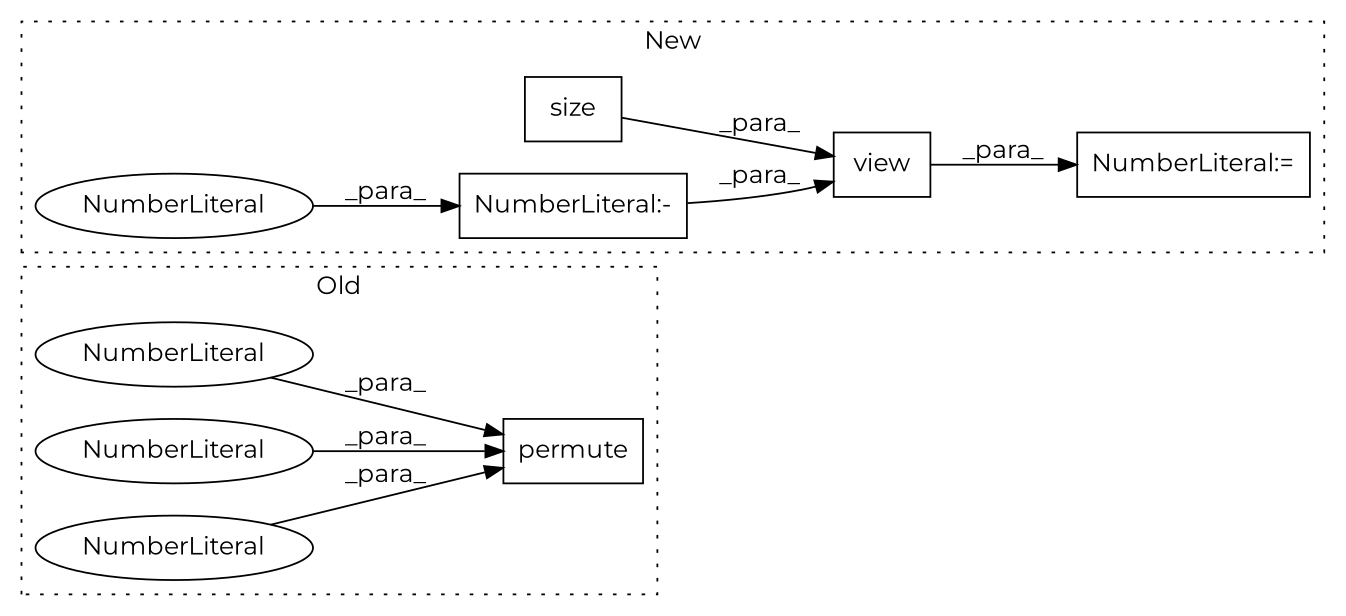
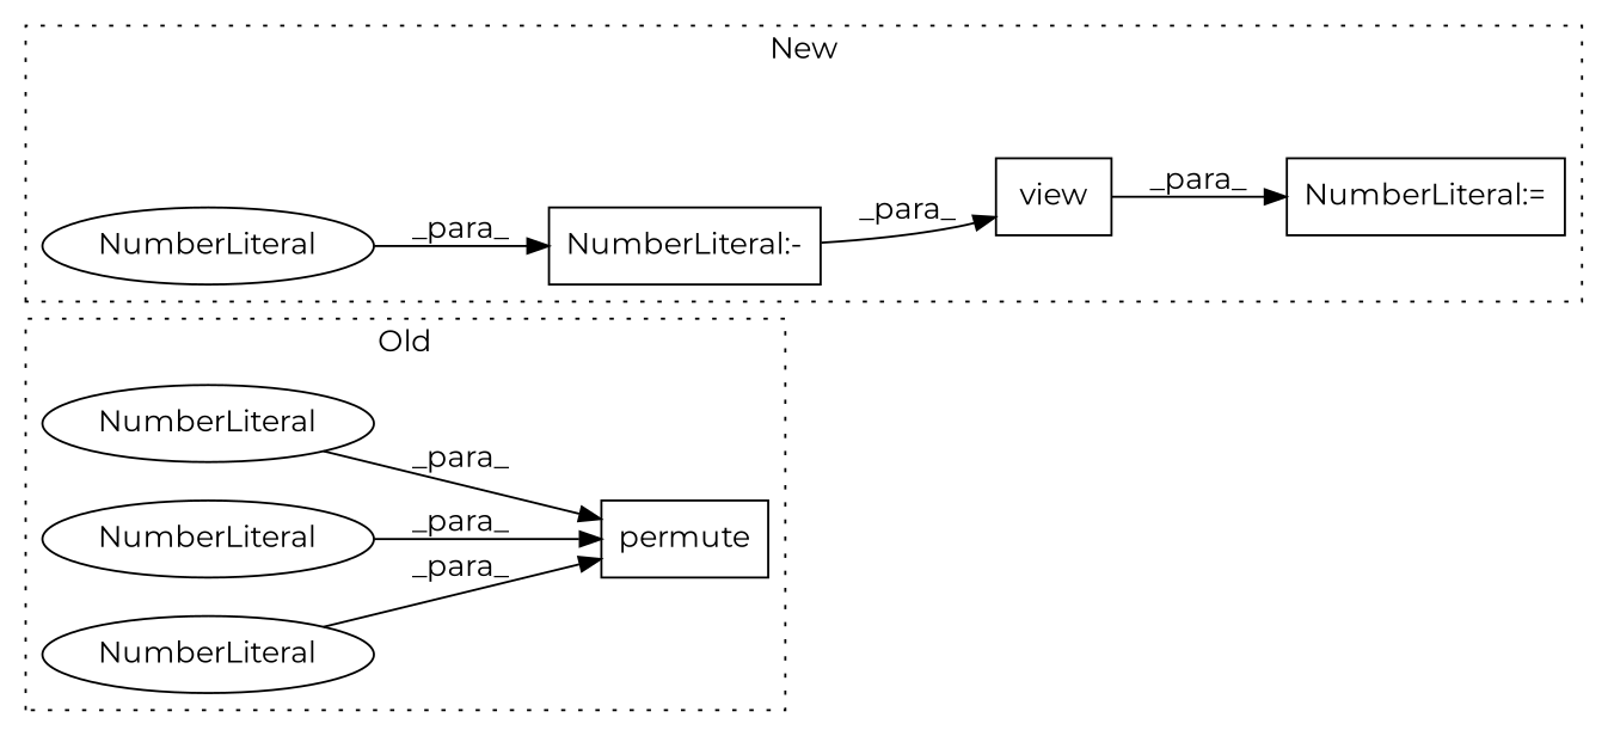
  digraph {
    fontname=Montserrat
    rankdir=LR
    node [a=34 fontname=Montserrat l=1 shape=box]
    edge [fontname=Montserrat]
    n1 [a=32 l="8,1" label=permute s="1936,1951"]
    n2 [label=NumberLiteral s=1946 shape=ellipse]
    n3 [label=NumberLiteral s=1948 shape=ellipse]
    n4 [label=NumberLiteral s=1950 shape=ellipse]
-   n5 [a=32 l="5,1" label=size s="2134,2141"]
    n6 [a=7 label="NumberLiteral:=" s=2112]
    n7 [a=32 l="5,1" label=view s="2120,2152"]
    n8 [a=38 label="NumberLiteral:-" s=2143]
    n9 [label=NumberLiteral s=2144 shape=ellipse]
    subgraph cluster_1 {
      label=Old
      style=dotted
      n1
      n2
      n3
      n4
    }
    subgraph cluster_2 {
      label=New
      style=dotted
-     n5
      n6
      n7
      n8
      n9
    }
    n2 -> n1 [label=_para_]
    n3 -> n1 [label=_para_]
    n4 -> n1 [label=_para_]
-   n5 -> n7 [label=_para_]
    n7 -> n6 [label=_para_]
    n8 -> n7 [label=_para_]
    n9 -> n8 [label=_para_]
  }
